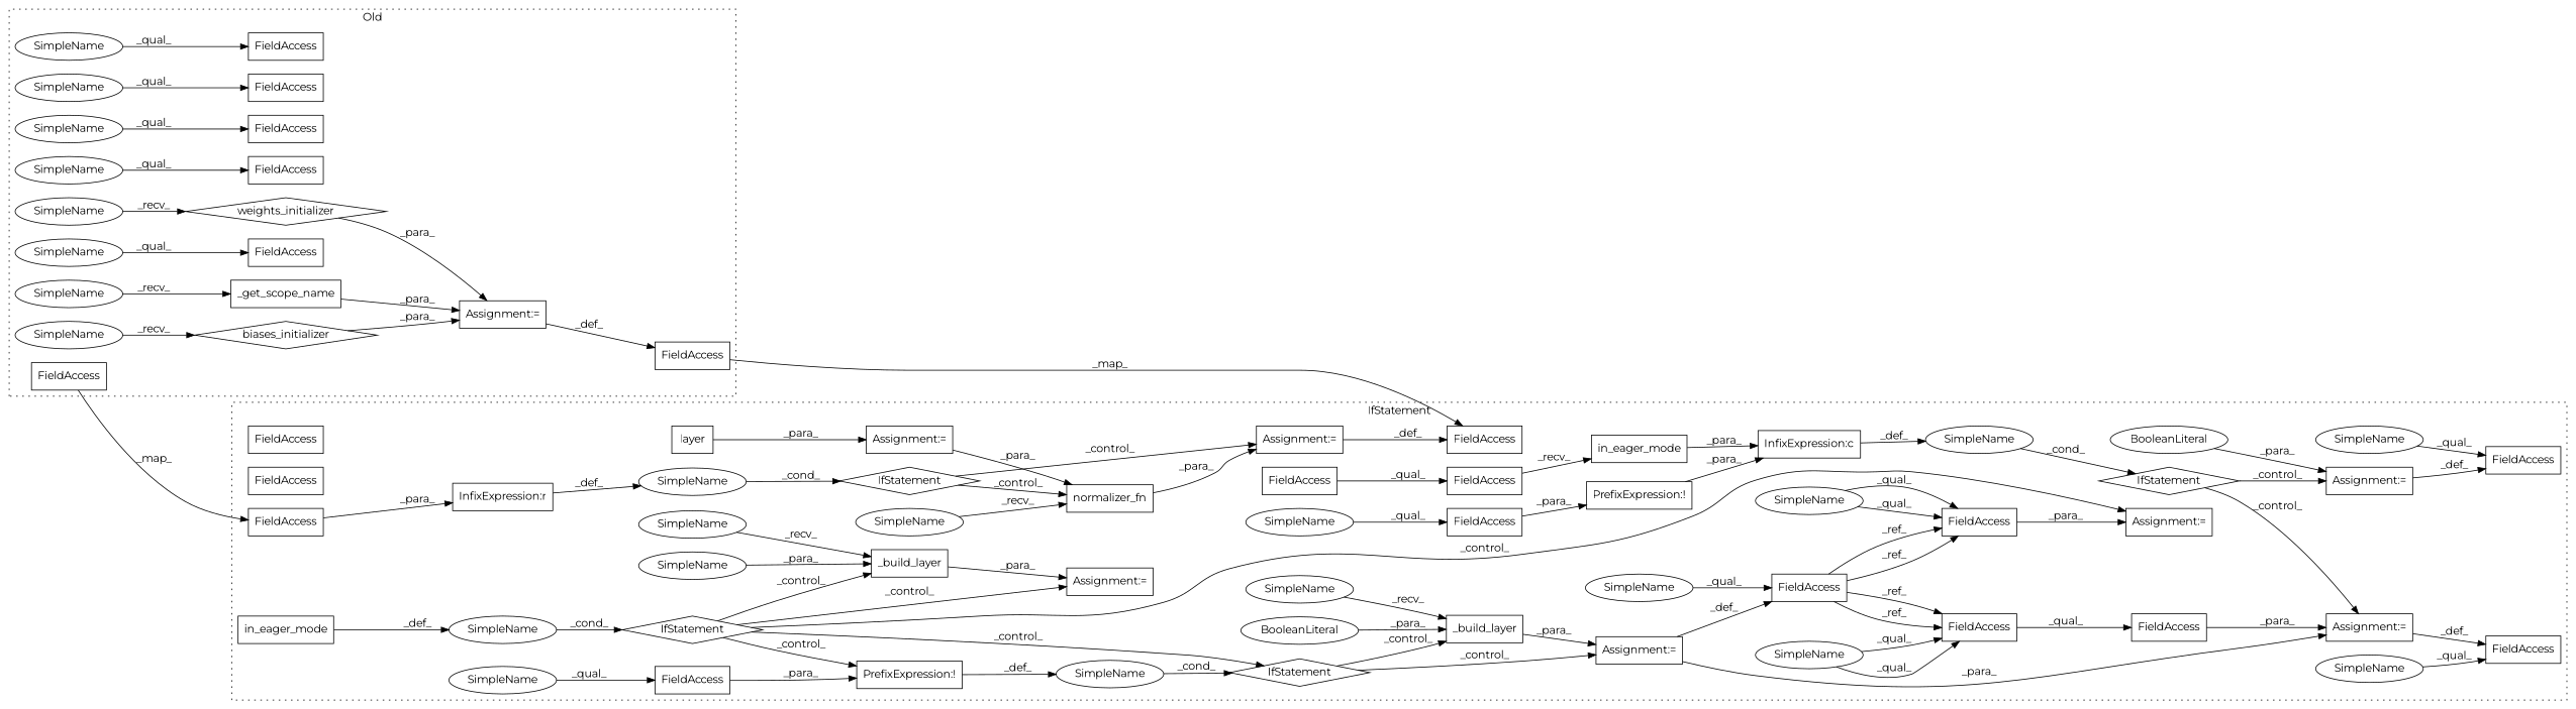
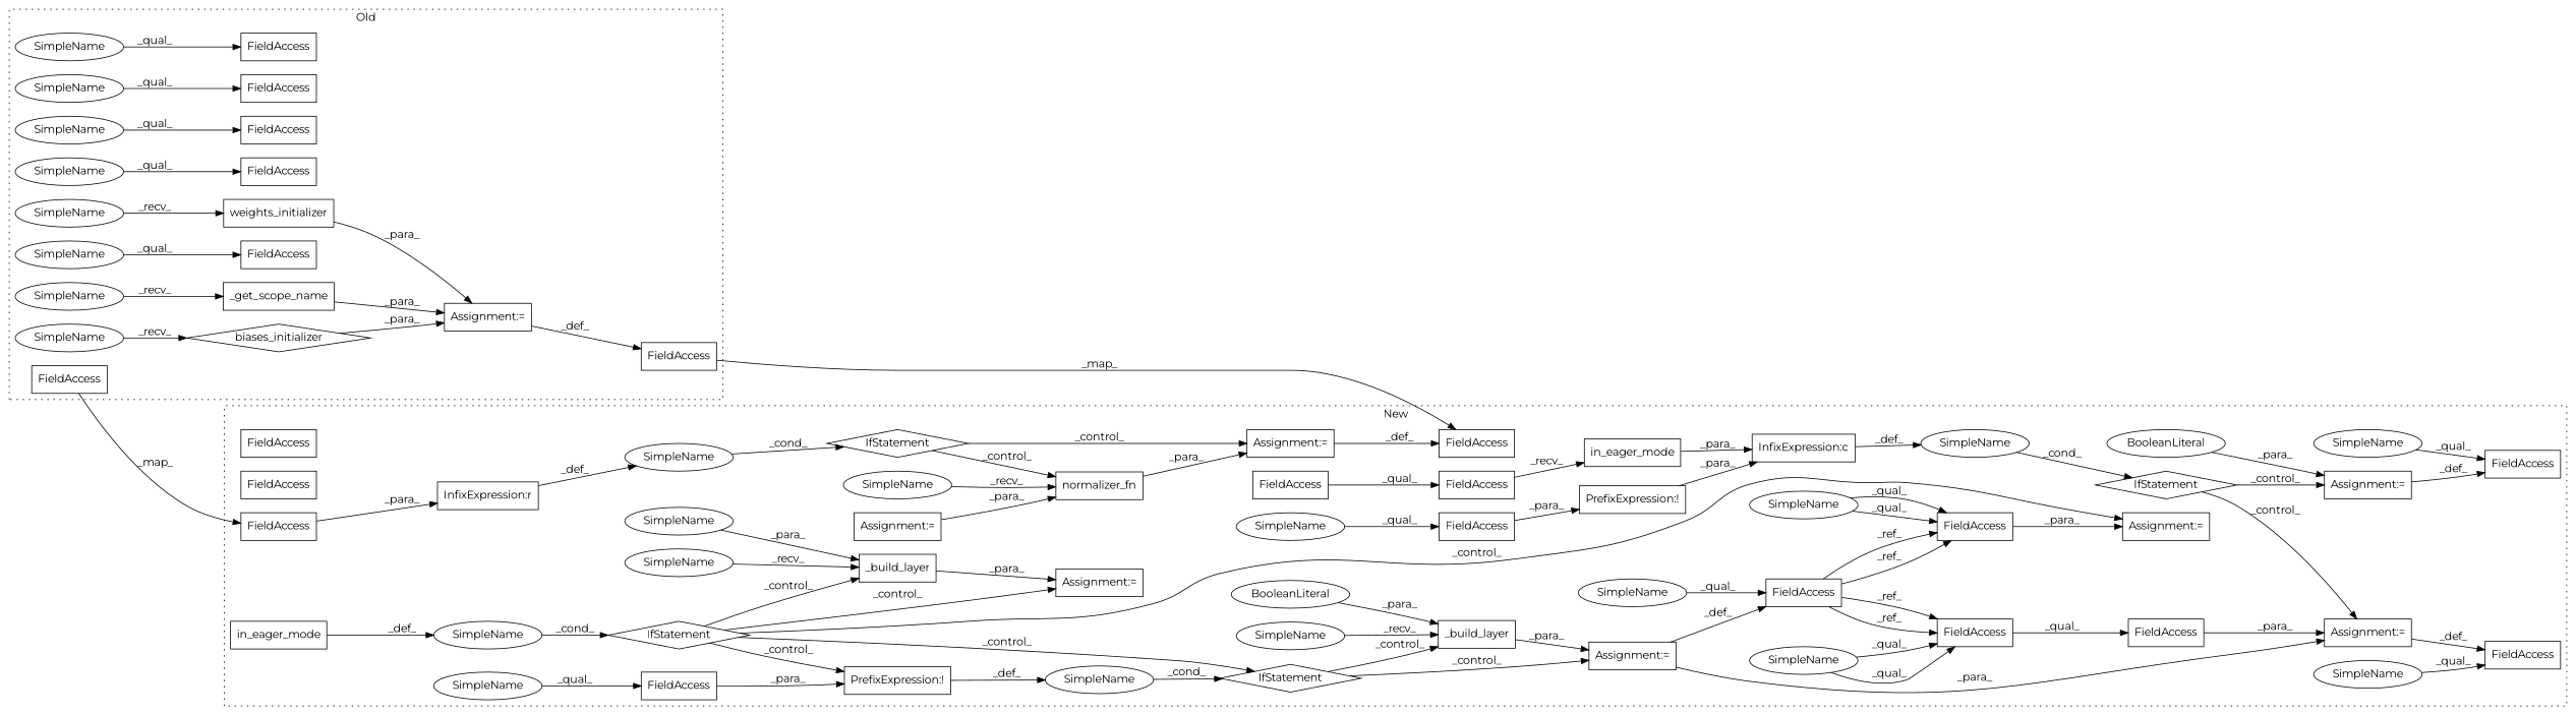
  digraph {
    fontname=Montserrat
    rankdir=LR
    node [a=42 fontname=Montserrat l=4 shape=box]
    edge [fontname=Montserrat]
-   n1 [a=32 l=21 label=weights_initializer s=59991 shape=diamond]
+   n1 [a=32 l=21 label=weights_initializer s=59991]
    n2 [a=32 l=17 label=_get_scope_name s=60018]
    n3 [a=22 l=16 label=FieldAccess s=59880]
    n4 [a=22 l=12 label=FieldAccess s=59909]
    n5 [a=22 l=11 label=FieldAccess s=59897]
    n6 [a=22 l=16 label=FieldAccess s=59863]
    n7 [a=22 l=18 label=FieldAccess s=59922]
    n8 [a=32 l=20 label=biases_initializer s=59965 shape=diamond]
    n9 [a=7 l=1 label="Assignment:=" s=59823]
    n10 [a=22 l=15 label=FieldAccess s=60313]
    n11 [a=22 l=18 label=FieldAccess s=59941]
    n12 [label=SimpleName s=59880 shape=ellipse]
    n13 [label=SimpleName s=59897 shape=ellipse]
    n14 [label=SimpleName s=59909 shape=ellipse]
    n15 [label=SimpleName s=59922 shape=ellipse]
    n16 [label=SimpleName s=59986 shape=ellipse]
    n17 [label=SimpleName s=59863 shape=ellipse]
    n18 [label=SimpleName s=60013 shape=ellipse]
    n19 [label=SimpleName s=59960 shape=ellipse]
    n20 [a=32 l="14,1" label=normalizer_fn s="62639,62663"]
    n21 [a=27 label="InfixExpression:r" s=62601]
    n22 [a=38 l=1 label="PrefixExpression:!" s=62353]
    n23 [a=32 l="13,1" label=_build_layer s="62499,62517"]
    n24 [a=32 l="13,1" label=_build_layer s="62398,62416"]
    n25 [a=9 l=5 label=BooleanLiteral s=62411 shape=ellipse]
    n26 [label=SimpleName shape=ellipse l=""]
-   n27 [a=32 l="6,1" label=layer s="62549,62568"]
    n28 [a=22 l=21 label=FieldAccess s=63092]
    n29 [a=22 l=11 label=FieldAccess s=63032]
    n30 [a=38 l=1 label="PrefixExpression:!" s=63031]
    n31 [a=27 label="InfixExpression:c" s=63027]
    n32 [a=22 l=14 label=FieldAccess s=63077]
    n33 [a=22 l=11 label=FieldAccess s=63053]
    n34 [label=SimpleName shape=ellipse l=""]
    n35 [a=25 l="4,2" label=IfStatement s="62349,62365" shape=diamond]
    n36 [a=22 l=11 label=FieldAccess s=62354]
    n37 [label=SimpleName shape=ellipse l=""]
    n38 [a=25 l="4,2" label=IfStatement s="62579,62609" shape=diamond]
    n39 [a=22 l=11 label=FieldAccess s=63092]
    n40 [a=22 l=11 label=FieldAccess s=62381]
    n41 [a=22 l=11 label=FieldAccess s=62447]
    n42 [a=32 l=15 label=in_eager_mode s=63012]
    n43 [a=22 l=24 label=FieldAccess s=62987]
    n44 [a=22 l=18 label=FieldAccess s=62987]
    n45 [a=25 l="4,2" label=IfStatement s="62983,63043" shape=diamond]
    n46 [a=32 l=15 label=in_eager_mode s=62320]
    n47 [a=25 l="4,2" label=IfStatement s="62291,62335" shape=diamond]
    n48 [label=SimpleName shape=ellipse l=""]
    n49 [a=7 l=1 label="Assignment:=" s=63064]
    n50 [a=9 label=BooleanLiteral s=63065 shape=ellipse]
    n51 [a=7 l=1 label="Assignment:=" s=62548]
    n52 [a=7 l=1 label="Assignment:=" s=62633]
    n53 [a=7 l=1 label="Assignment:=" s=63091]
    n54 [a=7 l=1 label="Assignment:=" s=62392]
    n55 [a=7 l=1 label="Assignment:=" s=62446]
    n56 [a=7 l=1 label="Assignment:=" s=62493]
    n57 [a=22 l=15 label=FieldAccess s=62945]
    n58 [a=22 l=18 label=FieldAccess s=62583]
    n59 [label=SimpleName s=63053 shape=ellipse]
    n60 [label=SimpleName s=62393 shape=ellipse]
    n61 [label=SimpleName s=63092 shape=ellipse]
    n62 [label=SimpleName s=62634 shape=ellipse]
    n63 [label=SimpleName s=62381 shape=ellipse]
    n64 [label=SimpleName s=62447 shape=ellipse]
    n65 [label=SimpleName s=62494 shape=ellipse]
    n66 [label=SimpleName s=62354 shape=ellipse]
    n67 [label=SimpleName s=63032 shape=ellipse]
    n68 [label=SimpleName s=63077 shape=ellipse]
    n69 [a=22 l=11 label=FieldAccess s=63092]
    n70 [a=22 l=11 label=FieldAccess s=62447]
    n71 [l=5 label=SimpleName s=62512 shape=ellipse]
    subgraph cluster_1 {
      label=Old
      style=dotted
      n1
      n2
      n3
      n4
      n5
      n6
      n7
      n8
      n9
      n10
      n11
      n12
      n13
      n14
      n15
      n16
      n17
      n18
      n19
    }
    subgraph cluster_2 {
-     label=IfStatement
+     label=New
      style=dotted
      n20
      n21
      n22
      n23
      n24
      n25
      n26
-     n27
      n28
      n29
      n30
      n31
      n32
      n33
      n34
      n35
      n36
      n37
      n38
      n39
      n40
      n41
      n42
      n43
      n44
      n45
      n46
      n47
      n48
      n49
      n50
      n51
      n52
      n53
      n54
      n55
      n56
      n57
      n58
      n59
      n60
      n61
      n62
      n63
      n64
      n65
      n66
      n67
      n68
      n69
      n70
      n71
    }
    n1 -> n9 [label=_para_]
    n2 -> n9 [label=_para_]
    n8 -> n9 [label=_para_]
    n9 -> n10 [label=_def_]
    n10 -> n57 [label=_map_]
    n11 -> n58 [label=_map_]
    n12 -> n3 [label=_qual_]
    n13 -> n5 [label=_qual_]
    n14 -> n4 [label=_qual_]
    n15 -> n7 [label=_qual_]
    n16 -> n1 [label=_recv_]
    n17 -> n6 [label=_qual_]
    n18 -> n2 [label=_recv_]
    n19 -> n8 [label=_recv_]
    n20 -> n52 [label=_para_]
    n21 -> n37 [label=_def_]
    n22 -> n34 [label=_def_]
    n23 -> n56 [label=_para_]
    n24 -> n54 [label=_para_]
    n25 -> n24 [label=_para_]
    n26 -> n47 [label=_cond_]
-   n27 -> n51 [label=_para_]
    n28 -> n53 [label=_para_]
    n29 -> n30 [label=_para_]
    n30 -> n31 [label=_para_]
    n31 -> n48 [label=_def_]
    n34 -> n35 [label=_cond_]
    n35 -> n24 [label=_control_]
    n35 -> n54 [label=_control_]
    n36 -> n22 [label=_para_]
    n37 -> n38 [label=_cond_]
    n38 -> n20 [label=_control_]
    n38 -> n52 [label=_control_]
    n40 -> n69 [label=_ref_]
    n40 -> n69 [label=_ref_]
    n40 -> n70 [label=_ref_]
    n40 -> n70 [label=_ref_]
    n42 -> n31 [label=_para_]
    n43 -> n42 [label=_recv_]
    n44 -> n43 [label=_qual_]
    n45 -> n49 [label=_control_]
    n45 -> n53 [label=_control_]
    n46 -> n26 [label=_def_]
    n47 -> n22 [label=_control_]
    n47 -> n23 [label=_control_]
    n47 -> n35 [label=_control_]
    n47 -> n55 [label=_control_]
    n47 -> n56 [label=_control_]
    n48 -> n45 [label=_cond_]
    n49 -> n33 [label=_def_]
    n50 -> n49 [label=_para_]
    n51 -> n20 [label=_para_]
    n52 -> n57 [label=_def_]
    n53 -> n32 [label=_def_]
    n54 -> n40 [label=_def_]
    n54 -> n53 [label=_para_]
    n58 -> n21 [label=_para_]
    n59 -> n33 [label=_qual_]
    n60 -> n24 [label=_recv_]
    n61 -> n69 [label=_qual_]
    n61 -> n69 [label=_qual_]
    n62 -> n20 [label=_recv_]
    n63 -> n40 [label=_qual_]
    n64 -> n70 [label=_qual_]
    n64 -> n70 [label=_qual_]
    n65 -> n23 [label=_recv_]
    n66 -> n36 [label=_qual_]
    n67 -> n29 [label=_qual_]
    n68 -> n32 [label=_qual_]
    n69 -> n28 [label=_qual_]
    n70 -> n55 [label=_para_]
    n71 -> n23 [label=_para_]
  }
